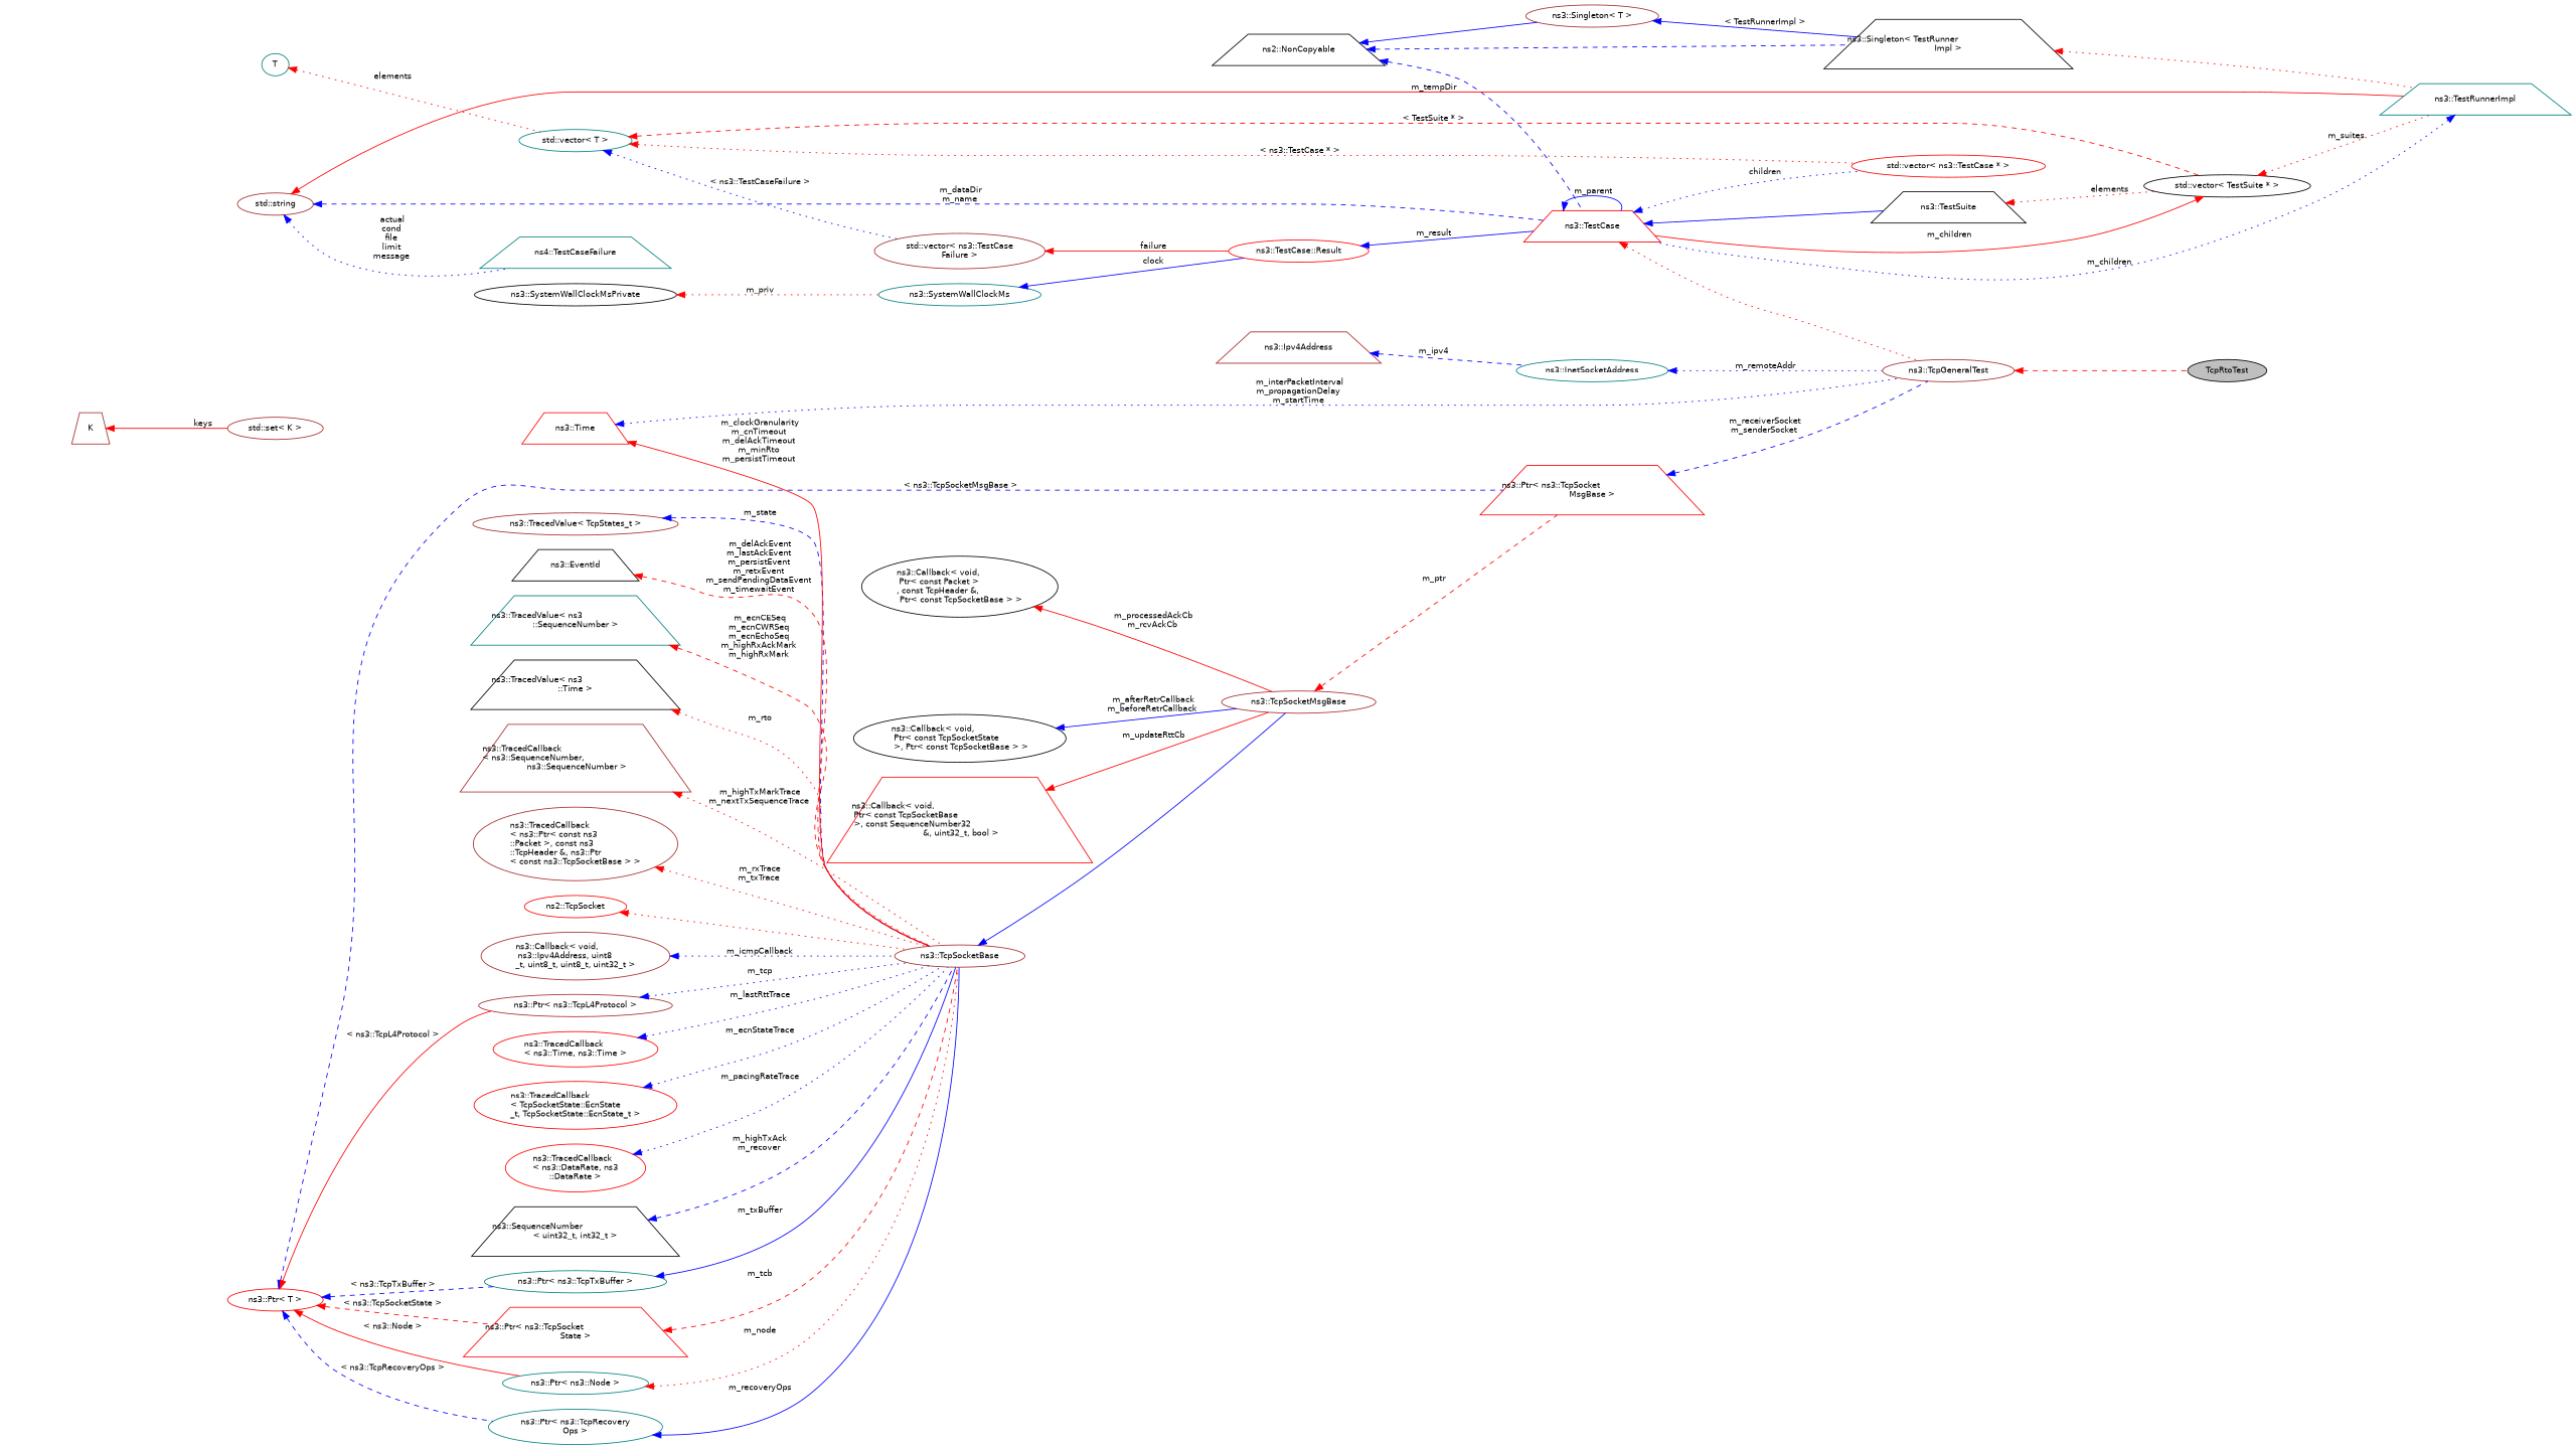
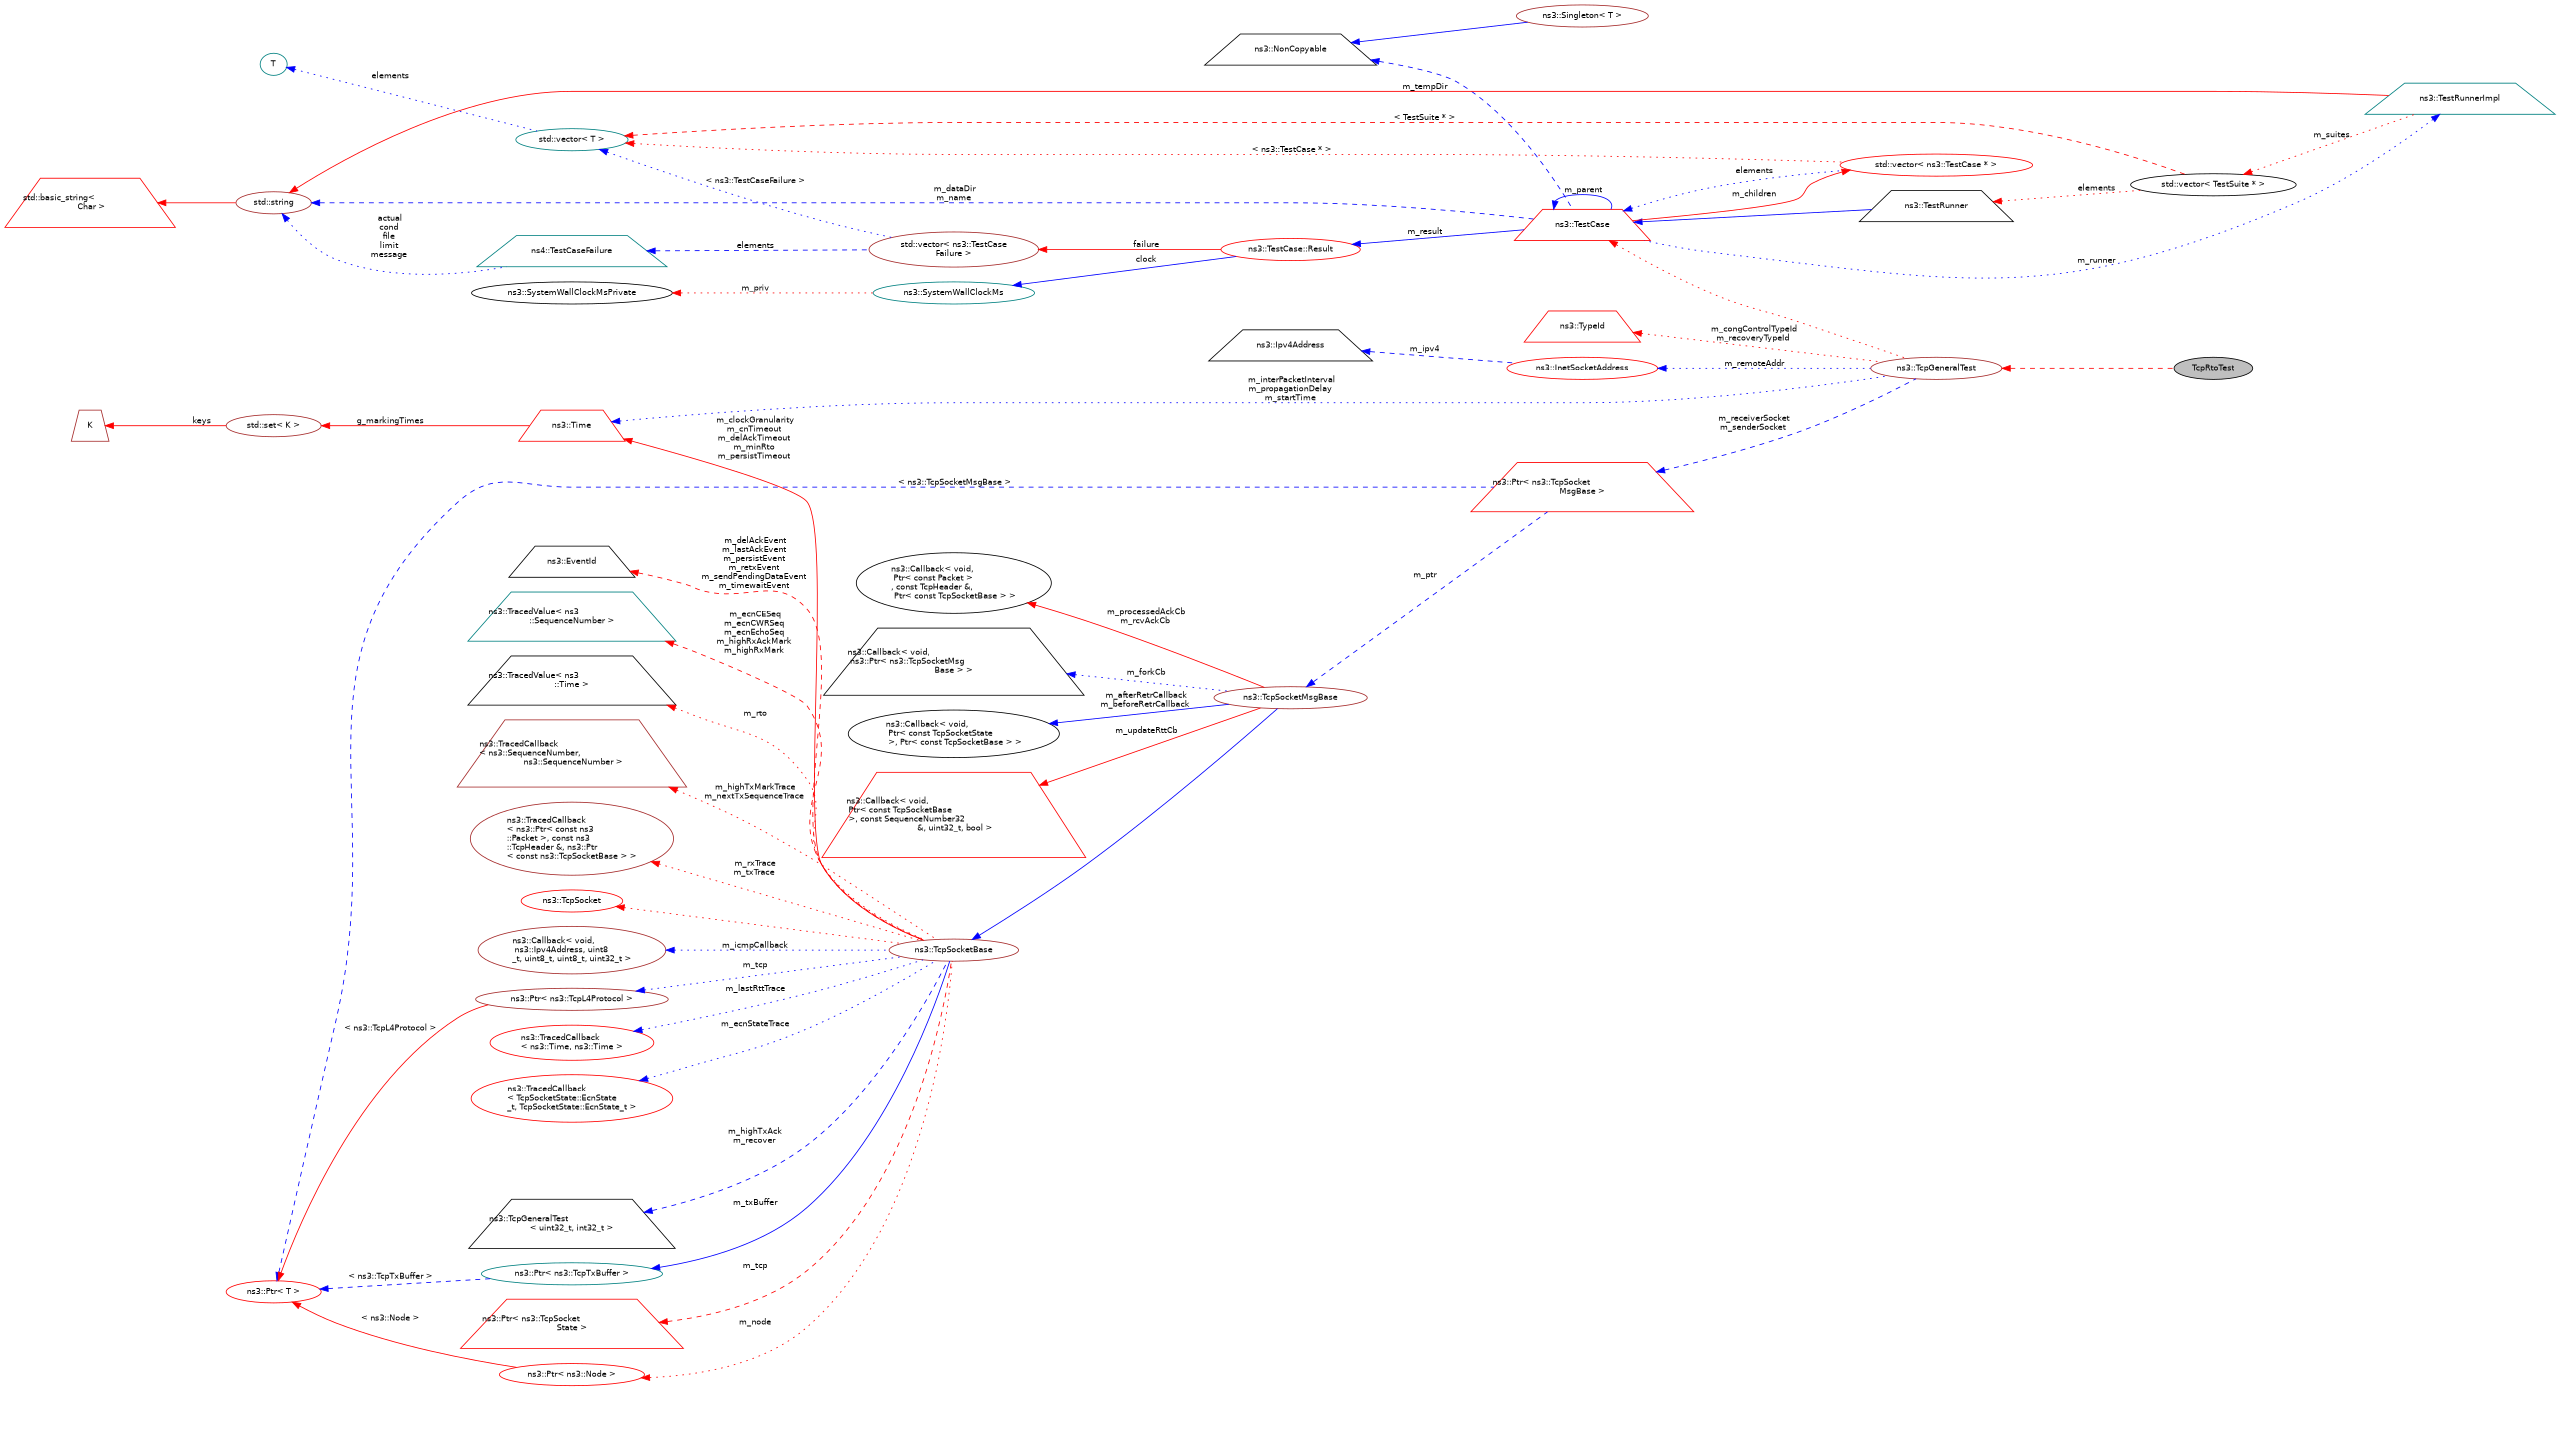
  digraph {
    rankdir=LR
    node [color=red fillcolor=white fontname=Helvetica fontsize=10 shape=ellipse style=filled]
    edge [color=blue dir=back fontname=Helvetica fontsize=10 labelfontname=Helvetica labelfontsize=10 style=dotted]
    n1 [color=black fillcolor=grey75 fontcolor=black height=0.2 label=TcpRtoTest width=0.4]
    n2 [color=brown height=0.2 label="ns3::TcpGeneralTest" width=0.4]
    n3 [height=0.2 label="ns3::TestCase" shape=trapezium width=0.4]
    n4 [height=0.2 label="std::vector\< ns3::TestCase * \>" width=0.4]
-   n5 [color=black height=0.2 label="ns3::TestSuite" shape=trapezium width=0.4]
+   n5 [color=black height=0.2 label="ns3::TestRunner" shape=trapezium width=0.4]
    n6 [color=black height=0.2 label="std::vector\< TestSuite * \>" width=0.4]
-   n7 [color=black height=0.2 label="ns2::NonCopyable" shape=trapezium width=0.4]
-   n8 [color=black height=0.2 label="ns3::Singleton\< TestRunner\lImpl \>" shape=trapezium width=0.4]
+   n7 [color=black height=0.2 label="ns3::NonCopyable" shape=trapezium width=0.4]
    n9 [color=brown height=0.2 label="ns3::Singleton\< T \>" width=0.4]
    n10 [color=teal height=0.2 label="ns3::TestRunnerImpl" shape=trapezium width=0.4]
    n11 [color=teal height=0.2 label="std::vector\< T \>" width=0.4]
    n12 [color=brown height=0.2 label="std::vector\< ns3::TestCase\lFailure \>" width=0.4]
    n13 [height=0.2 label="ns3::TestCase::Result" width=0.4]
    n14 [color=teal height=0.2 label=T width=0.4]
    n15 [color=brown height=0.2 label="std::string" width=0.4]
    n16 [color=teal height=0.2 label="ns4::TestCaseFailure" shape=trapezium width=0.4]
+   n17 [height=0.2 label="std::basic_string\<\l Char \>" shape=trapezium width=0.4]
    n18 [color=teal height=0.2 label="ns3::SystemWallClockMs" width=0.4]
    n19 [color=black height=0.2 label="ns3::SystemWallClockMsPrivate" width=0.4]
-   n20 [color=teal height=0.2 label="ns3::InetSocketAddress" width=0.4]
-   n21 [color=brown height=0.2 label="ns3::Ipv4Address" shape=trapezium width=0.4]
+   n20 [height=0.2 label="ns3::InetSocketAddress" width=0.4]
+   n21 [color=black height=0.2 label="ns3::Ipv4Address" shape=trapezium width=0.4]
    n22 [height=0.2 label="ns3::Ptr\< ns3::TcpSocket\lMsgBase \>" shape=trapezium width=0.4]
    n23 [color=brown height=0.2 label="ns3::TcpSocketMsgBase" width=0.4]
    n24 [color=brown height=0.2 label="ns3::TcpSocketBase" width=0.4]
-   n25 [height=0.2 label="ns2::TcpSocket" width=0.4]
+   n25 [height=0.2 label="ns3::TcpSocket" width=0.4]
    n26 [color=brown height=0.2 label="ns3::Callback\< void,\l ns3::Ipv4Address, uint8\l_t, uint8_t, uint8_t, uint32_t \>" width=0.4]
    n27 [height=0.2 label="ns3::TracedCallback\l\< ns3::Time, ns3::Time \>" width=0.4]
    n28 [height=0.2 label="ns3::TracedCallback\l\< TcpSocketState::EcnState\l_t, TcpSocketState::EcnState_t \>" width=0.4]
-   n29 [height=0.2 label="ns3::TracedCallback\l\< ns3::DataRate, ns3\l::DataRate \>" width=0.4]
-   n30 [color=black height=0.2 label="ns3::SequenceNumber\l\< uint32_t, int32_t \>" shape=trapezium width=0.4]
+   n30 [color=black height=0.2 label="ns3::TcpGeneralTest\l\< uint32_t, int32_t \>" shape=trapezium width=0.4]
    n31 [color=teal height=0.2 label="ns3::Ptr\< ns3::TcpTxBuffer \>" width=0.4]
    n32 [height=0.2 label="ns3::Ptr\< T \>" width=0.4]
    n33 [height=0.2 label="ns3::Ptr\< ns3::TcpSocket\lState \>" shape=trapezium width=0.4]
-   n34 [color=teal height=0.2 label="ns3::Ptr\< ns3::Node \>" width=0.4]
-   n35 [color=teal height=0.2 label="ns3::Ptr\< ns3::TcpRecovery\lOps \>" width=0.4]
+   n34 [height=0.2 label="ns3::Ptr\< ns3::Node \>" width=0.4]
    n36 [color=brown height=0.2 label="ns3::Ptr\< ns3::TcpL4Protocol \>" width=0.4]
-   n37 [color=brown height=0.2 label="ns3::TracedValue\< TcpStates_t \>" width=0.4]
    n38 [color=black height=0.2 label="ns3::EventId" shape=trapezium width=0.4]
    n39 [color=teal height=0.2 label="ns3::TracedValue\< ns3\l::SequenceNumber \>" shape=trapezium width=0.4]
    n40 [color=black height=0.2 label="ns3::TracedValue\< ns3\l::Time \>" shape=trapezium width=0.4]
    n41 [color=brown height=0.2 label="ns3::TracedCallback\l\< ns3::SequenceNumber,\l ns3::SequenceNumber \>" shape=trapezium width=0.4]
    n42 [color=brown height=0.2 label="ns3::TracedCallback\l\< ns3::Ptr\< const ns3\l::Packet \>, const ns3\l::TcpHeader &, ns3::Ptr\l\< const ns3::TcpSocketBase \> \>" width=0.4]
    n43 [height=0.2 label="ns3::Time" shape=trapezium width=0.4]
    n44 [color=brown height=0.2 label="std::set\< K \>" width=0.4]
    n45 [color=brown height=0.2 label=K shape=trapezium width=0.4]
    n46 [height=0.2 label="ns3::Callback\< void,\l Ptr\< const TcpSocketBase\l \>, const SequenceNumber32\l &, uint32_t, bool \>" shape=trapezium width=0.4]
    n47 [color=black height=0.2 label="ns3::Callback\< void,\l Ptr\< const Packet \>\l, const TcpHeader &,\l Ptr\< const TcpSocketBase \> \>" width=0.4]
+   n48 [color=black height=0.2 label="ns3::Callback\< void,\l ns3::Ptr\< ns3::TcpSocketMsg\lBase \> \>" shape=trapezium width=0.4]
    n49 [color=black height=0.2 label="ns3::Callback\< void,\l Ptr\< const TcpSocketState\l \>, Ptr\< const TcpSocketBase \> \>" width=0.4]
+   n50 [height=0.2 label="ns3::TypeId" shape=trapezium width=0.4]
    n2 -> n1 [color=red style=dashed]
    n3 -> n2 [color=red]
    n3 -> n3 [label=" m_parent" style=solid]
-   n3 -> n4 [label=" children"]
+   n3 -> n4 [label=" elements"]
    n3 -> n5 [style=solid]
-   n6 -> n3 [color=red label=" m_children" style=solid]
+   n4 -> n3 [color=red label=" m_children" style=solid]
    n5 -> n6 [color=red label=" elements"]
    n6 -> n10 [color=red label=" m_suites"]
    n7 -> n3 [style=dashed]
-   n7 -> n8 [style=dashed]
    n7 -> n9 [style=solid]
-   n8 -> n10 [color=red]
-   n9 -> n8 [label=" \< TestRunnerImpl \>" style=solid]
-   n10 -> n3 [label=" m_children"]
+   n10 -> n3 [label=" m_runner"]
    n11 -> n4 [color=red label=" \< ns3::TestCase * \>"]
    n11 -> n6 [color=red label=" \< TestSuite * \>" style=dashed]
    n11 -> n12 [label=" \< ns3::TestCaseFailure \>"]
    n12 -> n13 [color=red label=" failure" style=solid]
    n13 -> n3 [label=" m_result" style=solid]
-   n14 -> n11 [color=red label=" elements"]
+   n14 -> n11 [label=" elements"]
    n15 -> n3 [label=" m_dataDir\nm_name" style=dashed]
    n15 -> n10 [color=red label=" m_tempDir" style=solid]
    n15 -> n16 [label=" actual\ncond\nfile\nlimit\nmessage"]
+   n16 -> n12 [label=" elements" style=dashed]
+   n17 -> n15 [color=red style=solid]
    n18 -> n13 [label=" clock" style=solid]
    n19 -> n18 [color=red label=" m_priv"]
    n20 -> n2 [label=" m_remoteAddr"]
    n21 -> n20 [label=" m_ipv4" style=dashed]
    n22 -> n2 [label=" m_receiverSocket\nm_senderSocket" style=dashed]
-   n23 -> n22 [color=red label=" m_ptr" style=dashed]
+   n23 -> n22 [label=" m_ptr" style=dashed]
    n24 -> n23 [style=solid]
    n25 -> n24 [color=red]
    n26 -> n24 [label=" m_icmpCallback"]
    n27 -> n24 [label=" m_lastRttTrace"]
    n28 -> n24 [label=" m_ecnStateTrace"]
-   n29 -> n24 [label=" m_pacingRateTrace"]
    n30 -> n24 [label=" m_highTxAck\nm_recover" style=dashed]
    n31 -> n24 [label=" m_txBuffer" style=solid]
    n32 -> n22 [label=" \< ns3::TcpSocketMsgBase \>" style=dashed]
    n32 -> n31 [label=" \< ns3::TcpTxBuffer \>" style=dashed]
-   n32 -> n33 [color=red label=" \< ns3::TcpSocketState \>" style=dashed]
    n32 -> n34 [color=red label=" \< ns3::Node \>" style=solid]
-   n32 -> n35 [label=" \< ns3::TcpRecoveryOps \>" style=dashed]
    n32 -> n36 [color=red label=" \< ns3::TcpL4Protocol \>" style=solid]
-   n33 -> n24 [color=red label=" m_tcb" style=dashed]
+   n33 -> n24 [color=red label=" m_tcp" style=dashed]
    n34 -> n24 [color=red label=" m_node"]
-   n35 -> n24 [label=" m_recoveryOps" style=solid]
    n36 -> n24 [label=" m_tcp"]
-   n37 -> n24 [label=" m_state" style=dashed]
    n38 -> n24 [color=red label=" m_delAckEvent\nm_lastAckEvent\nm_persistEvent\nm_retxEvent\nm_sendPendingDataEvent\nm_timewaitEvent" style=dashed]
    n39 -> n24 [color=red label=" m_ecnCESeq\nm_ecnCWRSeq\nm_ecnEchoSeq\nm_highRxAckMark\nm_highRxMark" style=dashed]
    n40 -> n24 [color=red label=" m_rto"]
    n41 -> n24 [color=red label=" m_highTxMarkTrace\nm_nextTxSequenceTrace"]
    n42 -> n24 [color=red label=" m_rxTrace\nm_txTrace"]
    n43 -> n2 [label=" m_interPacketInterval\nm_propagationDelay\nm_startTime"]
    n43 -> n24 [color=red label=" m_clockGranularity\nm_cnTimeout\nm_delAckTimeout\nm_minRto\nm_persistTimeout" style=solid]
+   n44 -> n43 [color=red label=" g_markingTimes" style=solid]
    n45 -> n44 [color=red label=" keys" style=solid]
    n46 -> n23 [color=red label=" m_updateRttCb" style=solid]
    n47 -> n23 [color=red label=" m_processedAckCb\nm_rcvAckCb" style=solid]
+   n48 -> n23 [label=" m_forkCb"]
    n49 -> n23 [label=" m_afterRetrCallback\nm_beforeRetrCallback" style=solid]
+   n50 -> n2 [color=red label=" m_congControlTypeId\nm_recoveryTypeId"]
  }
